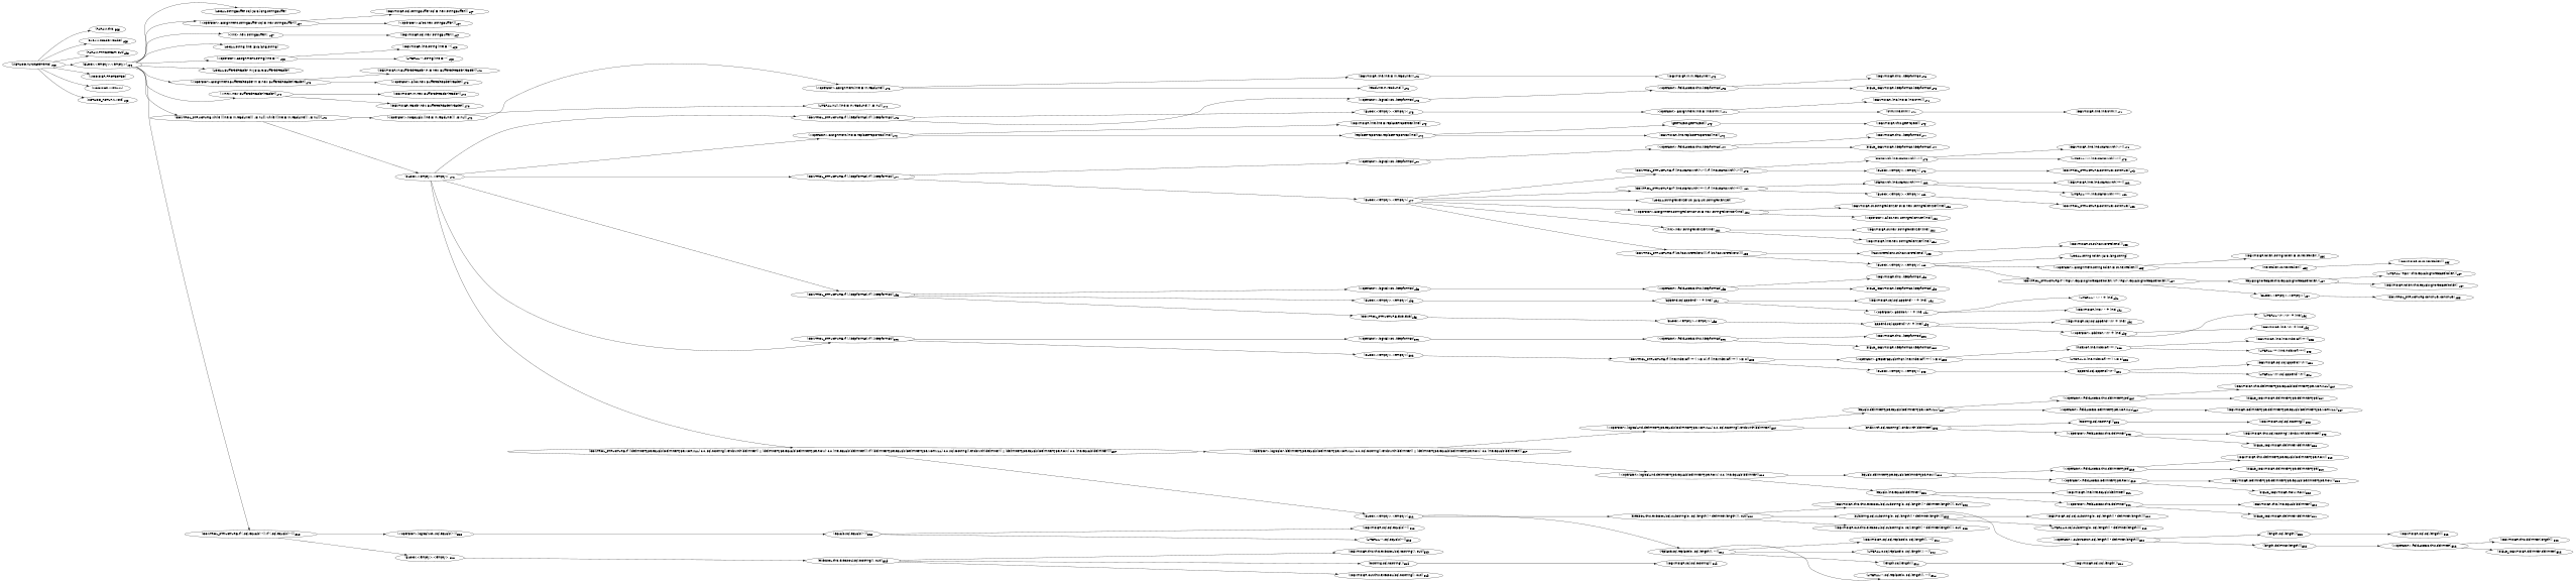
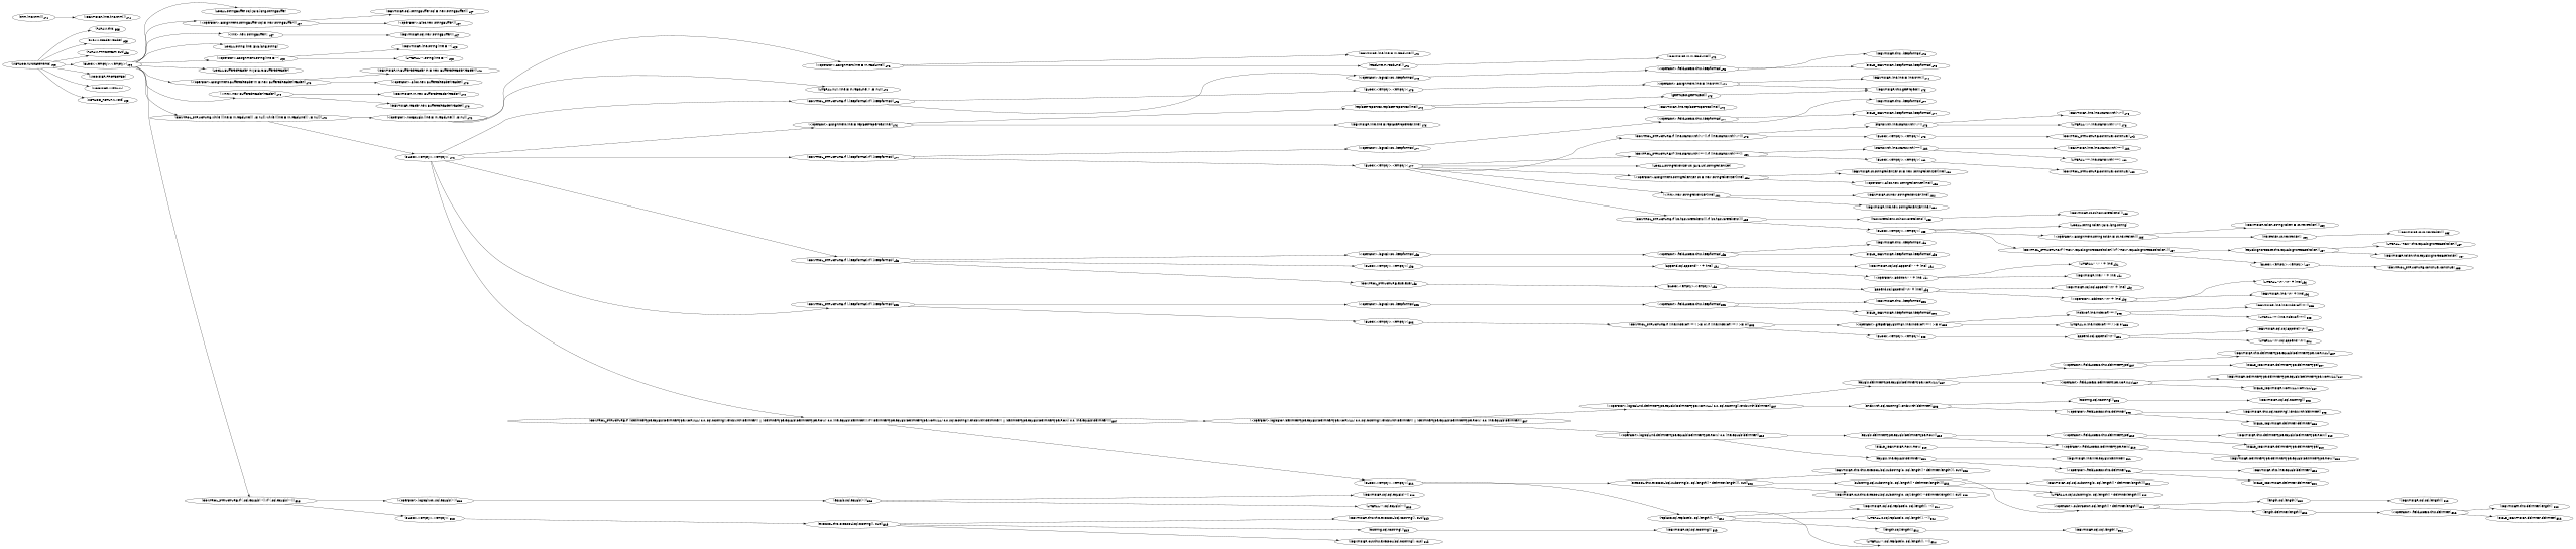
  digraph {
    fontname="DejaVu Sans"
    rankdir=LR
    node [fontname="DejaVu Sans"]
    edge [fontname="DejaVu Sans"]
    n1 [label=<(METHOD,runStatements)<SUB>465</SUB>>]
    n2 [label=<(PARAM,this)<SUB>365</SUB>>]
    n3 [label=<(PARAM,Reader reader)<SUB>465</SUB>>]
    n4 [label=<(PARAM,PrintStream out)<SUB>495</SUB>>]
    n5 [label=<(BLOCK,&lt;empty&gt;,&lt;empty&gt;)<SUB>466</SUB>>]
    n6 [label=<(MODIFIER,PROTECTED)>]
    n7 [label=<(MODIFIER,VIRTUAL)>]
    n8 [label=<(METHOD_RETURN,void)<SUB>465</SUB>>]
    n9 [label=<(LOCAL,StringBuffer sql: java.lang.StringBuffer)>]
    n10 [label=<(&lt;operator&gt;.assignment,StringBuffer sql = new StringBuffer())<SUB>467</SUB>>]
    n11 [label=<(&lt;init&gt;,new StringBuffer())<SUB>467</SUB>>]
    n12 [label=<(LOCAL,String line: java.lang.String)>]
    n13 [label=<(&lt;operator&gt;.assignment,String line = &quot;&quot;)<SUB>468</SUB>>]
    n14 [label=<(LOCAL,BufferedReader in: java.io.BufferedReader)>]
    n15 [label=<(&lt;operator&gt;.assignment,BufferedReader in = new BufferedReader(reader))<SUB>470</SUB>>]
    n16 [label=<(&lt;init&gt;,new BufferedReader(reader))<SUB>470</SUB>>]
    n17 [label=<(CONTROL_STRUCTURE,while ((line = in.readLine()) != null),while ((line = in.readLine()) != null))<SUB>472</SUB>>]
    n18 [label=<(CONTROL_STRUCTURE,if (!sql.equals(&quot;&quot;)),if (!sql.equals(&quot;&quot;)))<SUB>518</SUB>>]
    n19 [label=<(IDENTIFIER,sql,StringBuffer sql = new StringBuffer())<SUB>467</SUB>>]
    n20 [label=<(&lt;operator&gt;.alloc,new StringBuffer())<SUB>467</SUB>>]
    n21 [label=<(IDENTIFIER,sql,new StringBuffer())<SUB>467</SUB>>]
    n22 [label=<(IDENTIFIER,line,String line = &quot;&quot;)<SUB>468</SUB>>]
    n23 [label=<(LITERAL,&quot;&quot;,String line = &quot;&quot;)<SUB>468</SUB>>]
    n24 [label=<(IDENTIFIER,in,BufferedReader in = new BufferedReader(reader))<SUB>470</SUB>>]
    n25 [label=<(&lt;operator&gt;.alloc,new BufferedReader(reader))<SUB>470</SUB>>]
    n26 [label=<(IDENTIFIER,in,new BufferedReader(reader))<SUB>470</SUB>>]
    n27 [label=<(IDENTIFIER,reader,new BufferedReader(reader))<SUB>470</SUB>>]
    n28 [label=<(&lt;operator&gt;.notEquals,(line = in.readLine()) != null)<SUB>472</SUB>>]
    n29 [label=<(BLOCK,&lt;empty&gt;,&lt;empty&gt;)<SUB>472</SUB>>]
    n30 [label=<(&lt;operator&gt;.logicalNot,!sql.equals(&quot;&quot;))<SUB>518</SUB>>]
    n31 [label=<(BLOCK,&lt;empty&gt;,&lt;empty&gt;)<SUB>518</SUB>>]
    n32 [label=<(&lt;operator&gt;.assignment,line = in.readLine())<SUB>472</SUB>>]
    n33 [label=<(LITERAL,null,(line = in.readLine()) != null)<SUB>472</SUB>>]
    n34 [label=<(CONTROL_STRUCTURE,if (!keepformat),if (!keepformat))<SUB>473</SUB>>]
    n35 [label=<(&lt;operator&gt;.assignment,line = replaceProperties(line))<SUB>476</SUB>>]
    n36 [label=<(CONTROL_STRUCTURE,if (!keepformat),if (!keepformat))<SUB>477</SUB>>]
    n37 [label=<(CONTROL_STRUCTURE,if (!keepformat),if (!keepformat))<SUB>493</SUB>>]
    n38 [label=<(CONTROL_STRUCTURE,if (!keepformat),if (!keepformat))<SUB>502</SUB>>]
    n39 [label=<(CONTROL_STRUCTURE,if ((delimiterType.equals(DelimiterType.NORMAL) &amp;&amp; sql.toString().endsWith(delimiter)) || (delimiterType.equals(DelimiterType.ROW) &amp;&amp; line.equals(delimiter))),if ((delimiterType.equals(DelimiterType.NORMAL) &amp;&amp; sql.toString().endsWith(delimiter)) || (delimiterType.equals(DelimiterType.ROW) &amp;&amp; line.equals(delimiter))))<SUB>507</SUB>>]
    n40 [label=<(IDENTIFIER,line,line = in.readLine())<SUB>472</SUB>>]
    n41 [label=<(readLine,in.readLine())<SUB>472</SUB>>]
    n42 [label=<(IDENTIFIER,in,in.readLine())<SUB>472</SUB>>]
    n43 [label=<(&lt;operator&gt;.logicalNot,!keepformat)<SUB>473</SUB>>]
    n44 [label=<(BLOCK,&lt;empty&gt;,&lt;empty&gt;)<SUB>473</SUB>>]
    n45 [label=<(IDENTIFIER,line,line = replaceProperties(line))<SUB>476</SUB>>]
    n46 [label=<(replaceProperties,replaceProperties(line))<SUB>476</SUB>>]
    n47 [label=<(&lt;operator&gt;.logicalNot,!keepformat)<SUB>477</SUB>>]
    n48 [label=<(BLOCK,&lt;empty&gt;,&lt;empty&gt;)<SUB>477</SUB>>]
    n49 [label=<(&lt;operator&gt;.logicalNot,!keepformat)<SUB>493</SUB>>]
    n50 [label=<(BLOCK,&lt;empty&gt;,&lt;empty&gt;)<SUB>493</SUB>>]
    n51 [label=<(CONTROL_STRUCTURE,else,else)<SUB>495</SUB>>]
    n52 [label=<(&lt;operator&gt;.logicalNot,!keepformat)<SUB>502</SUB>>]
    n53 [label=<(BLOCK,&lt;empty&gt;,&lt;empty&gt;)<SUB>502</SUB>>]
    n54 [label=<(&lt;operator&gt;.logicalOr,(delimiterType.equals(DelimiterType.NORMAL) &amp;&amp; sql.toString().endsWith(delimiter)) || (delimiterType.equals(DelimiterType.ROW) &amp;&amp; line.equals(delimiter)))<SUB>507</SUB>>]
    n55 [label=<(BLOCK,&lt;empty&gt;,&lt;empty&gt;)<SUB>511</SUB>>]
    n56 [label=<(&lt;operator&gt;.fieldAccess,this.keepformat)<SUB>473</SUB>>]
    n57 [label=<(&lt;operator&gt;.assignment,line = line.trim())<SUB>474</SUB>>]
    n58 [label=<(IDENTIFIER,this,!keepformat)<SUB>473</SUB>>]
    n59 [label=<(FIELD_IDENTIFIER,keepformat,keepformat)<SUB>473</SUB>>]
    n60 [label=<(IDENTIFIER,line,line = line.trim())<SUB>474</SUB>>]
    n61 [label=<(trim,line.trim())<SUB>474</SUB>>]
    n62 [label=<(IDENTIFIER,line,line.trim())<SUB>474</SUB>>]
    n63 [label=<(getProject,getProject())<SUB>476</SUB>>]
    n64 [label=<(IDENTIFIER,line,replaceProperties(line))<SUB>476</SUB>>]
    n65 [label=<(IDENTIFIER,this,getProject())<SUB>476</SUB>>]
    n66 [label=<(&lt;operator&gt;.fieldAccess,this.keepformat)<SUB>477</SUB>>]
    n67 [label=<(CONTROL_STRUCTURE,if (line.startsWith(&quot;//&quot;)),if (line.startsWith(&quot;//&quot;)))<SUB>478</SUB>>]
    n68 [label=<(CONTROL_STRUCTURE,if (line.startsWith(&quot;--&quot;)),if (line.startsWith(&quot;--&quot;)))<SUB>481</SUB>>]
    n69 [label=<(LOCAL,StringTokenizer st: java.util.StringTokenizer)>]
    n70 [label=<(&lt;operator&gt;.assignment,StringTokenizer st = new StringTokenizer(line))<SUB>484</SUB>>]
    n71 [label=<(&lt;init&gt;,new StringTokenizer(line))<SUB>484</SUB>>]
    n72 [label=<(CONTROL_STRUCTURE,if (st.hasMoreTokens()),if (st.hasMoreTokens()))<SUB>485</SUB>>]
    n73 [label=<(IDENTIFIER,this,!keepformat)<SUB>477</SUB>>]
    n74 [label=<(FIELD_IDENTIFIER,keepformat,keepformat)<SUB>477</SUB>>]
    n75 [label=<(startsWith,line.startsWith(&quot;//&quot;))<SUB>478</SUB>>]
    n76 [label=<(BLOCK,&lt;empty&gt;,&lt;empty&gt;)<SUB>478</SUB>>]
    n77 [label=<(startsWith,line.startsWith(&quot;--&quot;))<SUB>481</SUB>>]
    n78 [label=<(BLOCK,&lt;empty&gt;,&lt;empty&gt;)<SUB>481</SUB>>]
    n79 [label=<(IDENTIFIER,st,StringTokenizer st = new StringTokenizer(line))<SUB>484</SUB>>]
    n80 [label=<(&lt;operator&gt;.alloc,new StringTokenizer(line))<SUB>484</SUB>>]
    n81 [label=<(IDENTIFIER,st,new StringTokenizer(line))<SUB>484</SUB>>]
    n82 [label=<(IDENTIFIER,line,new StringTokenizer(line))<SUB>484</SUB>>]
    n83 [label=<(hasMoreTokens,st.hasMoreTokens())<SUB>485</SUB>>]
    n84 [label=<(BLOCK,&lt;empty&gt;,&lt;empty&gt;)<SUB>485</SUB>>]
    n85 [label=<(IDENTIFIER,line,line.startsWith(&quot;//&quot;))<SUB>478</SUB>>]
    n86 [label=<(LITERAL,&quot;//&quot;,line.startsWith(&quot;//&quot;))<SUB>478</SUB>>]
    n87 [label=<(CONTROL_STRUCTURE,continue;,continue;)<SUB>479</SUB>>]
    n88 [label=<(IDENTIFIER,line,line.startsWith(&quot;--&quot;))<SUB>481</SUB>>]
    n89 [label=<(LITERAL,&quot;--&quot;,line.startsWith(&quot;--&quot;))<SUB>481</SUB>>]
    n90 [label=<(CONTROL_STRUCTURE,continue;,continue;)<SUB>482</SUB>>]
    n91 [label=<(IDENTIFIER,st,st.hasMoreTokens())<SUB>485</SUB>>]
    n92 [label=<(LOCAL,String token: java.lang.String)>]
    n93 [label=<(&lt;operator&gt;.assignment,String token = st.nextToken())<SUB>486</SUB>>]
    n94 [label=<(CONTROL_STRUCTURE,if (&quot;REM&quot;.equalsIgnoreCase(token)),if (&quot;REM&quot;.equalsIgnoreCase(token)))<SUB>487</SUB>>]
    n95 [label=<(IDENTIFIER,token,String token = st.nextToken())<SUB>486</SUB>>]
    n96 [label=<(nextToken,st.nextToken())<SUB>486</SUB>>]
    n97 [label=<(equalsIgnoreCase,this.equalsIgnoreCase(token))<SUB>487</SUB>>]
    n98 [label=<(BLOCK,&lt;empty&gt;,&lt;empty&gt;)<SUB>487</SUB>>]
    n99 [label=<(IDENTIFIER,st,st.nextToken())<SUB>486</SUB>>]
    n100 [label=<(LITERAL,&quot;REM&quot;,this.equalsIgnoreCase(token))<SUB>487</SUB>>]
    n101 [label=<(IDENTIFIER,token,this.equalsIgnoreCase(token))<SUB>487</SUB>>]
    n102 [label=<(CONTROL_STRUCTURE,continue;,continue;)<SUB>488</SUB>>]
    n103 [label=<(&lt;operator&gt;.fieldAccess,this.keepformat)<SUB>493</SUB>>]
    n104 [label=<(append,sql.append(&quot; &quot; + line))<SUB>494</SUB>>]
    n105 [label=<(BLOCK,&lt;empty&gt;,&lt;empty&gt;)<SUB>495</SUB>>]
    n106 [label=<(IDENTIFIER,this,!keepformat)<SUB>493</SUB>>]
    n107 [label=<(FIELD_IDENTIFIER,keepformat,keepformat)<SUB>493</SUB>>]
    n108 [label=<(IDENTIFIER,sql,sql.append(&quot; &quot; + line))<SUB>494</SUB>>]
    n109 [label=<(&lt;operator&gt;.addition,&quot; &quot; + line)<SUB>494</SUB>>]
    n110 [label=<(LITERAL,&quot; &quot;,&quot; &quot; + line)<SUB>494</SUB>>]
    n111 [label=<(IDENTIFIER,line,&quot; &quot; + line)<SUB>494</SUB>>]
    n112 [label=<(append,sql.append(&quot;\n&quot; + line))<SUB>496</SUB>>]
    n113 [label=<(IDENTIFIER,sql,sql.append(&quot;\n&quot; + line))<SUB>496</SUB>>]
    n114 [label=<(&lt;operator&gt;.addition,&quot;\n&quot; + line)<SUB>496</SUB>>]
    n115 [label=<(LITERAL,&quot;\n&quot;,&quot;\n&quot; + line)<SUB>496</SUB>>]
    n116 [label=<(IDENTIFIER,line,&quot;\n&quot; + line)<SUB>496</SUB>>]
    n117 [label=<(&lt;operator&gt;.fieldAccess,this.keepformat)<SUB>502</SUB>>]
    n118 [label=<(CONTROL_STRUCTURE,if (line.indexOf(&quot;--&quot;) &gt;= 0),if (line.indexOf(&quot;--&quot;) &gt;= 0))<SUB>503</SUB>>]
    n119 [label=<(IDENTIFIER,this,!keepformat)<SUB>502</SUB>>]
    n120 [label=<(FIELD_IDENTIFIER,keepformat,keepformat)<SUB>502</SUB>>]
    n121 [label=<(&lt;operator&gt;.greaterEqualsThan,line.indexOf(&quot;--&quot;) &gt;= 0)<SUB>503</SUB>>]
    n122 [label=<(BLOCK,&lt;empty&gt;,&lt;empty&gt;)<SUB>503</SUB>>]
    n123 [label=<(indexOf,line.indexOf(&quot;--&quot;))<SUB>503</SUB>>]
    n124 [label=<(LITERAL,0,line.indexOf(&quot;--&quot;) &gt;= 0)<SUB>503</SUB>>]
    n125 [label=<(append,sql.append(&quot;\n&quot;))<SUB>504</SUB>>]
    n126 [label=<(IDENTIFIER,line,line.indexOf(&quot;--&quot;))<SUB>503</SUB>>]
    n127 [label=<(LITERAL,&quot;--&quot;,line.indexOf(&quot;--&quot;))<SUB>503</SUB>>]
    n128 [label=<(IDENTIFIER,sql,sql.append(&quot;\n&quot;))<SUB>504</SUB>>]
    n129 [label=<(LITERAL,&quot;\n&quot;,sql.append(&quot;\n&quot;))<SUB>504</SUB>>]
    n130 [label=<(&lt;operator&gt;.logicalAnd,delimiterType.equals(DelimiterType.NORMAL) &amp;&amp; sql.toString().endsWith(delimiter))<SUB>507</SUB>>]
    n131 [label=<(&lt;operator&gt;.logicalAnd,delimiterType.equals(DelimiterType.ROW) &amp;&amp; line.equals(delimiter))<SUB>510</SUB>>]
    n132 [label=<(execSQL,this.execSQL(sql.substring(0, sql.length() - delimiter.length()), out))<SUB>512</SUB>>]
    n133 [label=<(replace,sql.replace(0, sql.length(), &quot;&quot;))<SUB>514</SUB>>]
    n134 [label=<(equals,delimiterType.equals(DelimiterType.NORMAL))<SUB>507</SUB>>]
    n135 [label=<(endsWith,sql.toString().endsWith(delimiter))<SUB>508</SUB>>]
    n136 [label=<(equals,delimiterType.equals(DelimiterType.ROW))<SUB>510</SUB>>]
    n137 [label=<(equals,line.equals(delimiter))<SUB>511</SUB>>]
    n138 [label=<(&lt;operator&gt;.fieldAccess,this.delimiterType)<SUB>507</SUB>>]
    n139 [label=<(&lt;operator&gt;.fieldAccess,DelimiterType.NORMAL)<SUB>507</SUB>>]
    n140 [label=<(toString,sql.toString())<SUB>508</SUB>>]
    n141 [label=<(&lt;operator&gt;.fieldAccess,this.delimiter)<SUB>508</SUB>>]
    n142 [label=<(IDENTIFIER,this,delimiterType.equals(DelimiterType.NORMAL))<SUB>507</SUB>>]
    n143 [label=<(FIELD_IDENTIFIER,delimiterType,delimiterType)<SUB>507</SUB>>]
    n144 [label=<(IDENTIFIER,DelimiterType,delimiterType.equals(DelimiterType.NORMAL))<SUB>507</SUB>>]
+   n145 [label=<(FIELD_IDENTIFIER,NORMAL,NORMAL)<SUB>507</SUB>>]
    n146 [label=<(IDENTIFIER,sql,sql.toString())<SUB>508</SUB>>]
    n147 [label=<(IDENTIFIER,this,sql.toString().endsWith(delimiter))<SUB>508</SUB>>]
    n148 [label=<(FIELD_IDENTIFIER,delimiter,delimiter)<SUB>508</SUB>>]
    n149 [label=<(&lt;operator&gt;.fieldAccess,this.delimiterType)<SUB>510</SUB>>]
    n150 [label=<(&lt;operator&gt;.fieldAccess,DelimiterType.ROW)<SUB>510</SUB>>]
    n151 [label=<(IDENTIFIER,line,line.equals(delimiter))<SUB>511</SUB>>]
    n152 [label=<(&lt;operator&gt;.fieldAccess,this.delimiter)<SUB>511</SUB>>]
    n153 [label=<(IDENTIFIER,this,delimiterType.equals(DelimiterType.ROW))<SUB>510</SUB>>]
    n154 [label=<(FIELD_IDENTIFIER,delimiterType,delimiterType)<SUB>510</SUB>>]
    n155 [label=<(IDENTIFIER,DelimiterType,delimiterType.equals(DelimiterType.ROW))<SUB>510</SUB>>]
    n156 [label=<(FIELD_IDENTIFIER,ROW,ROW)<SUB>510</SUB>>]
    n157 [label=<(IDENTIFIER,this,line.equals(delimiter))<SUB>511</SUB>>]
    n158 [label=<(FIELD_IDENTIFIER,delimiter,delimiter)<SUB>511</SUB>>]
    n159 [label=<(IDENTIFIER,this,this.execSQL(sql.substring(0, sql.length() - delimiter.length()), out))<SUB>512</SUB>>]
    n160 [label=<(substring,sql.substring(0, sql.length() - delimiter.length()))<SUB>512</SUB>>]
    n161 [label=<(IDENTIFIER,out,this.execSQL(sql.substring(0, sql.length() - delimiter.length()), out))<SUB>513</SUB>>]
    n162 [label=<(IDENTIFIER,sql,sql.replace(0, sql.length(), &quot;&quot;))<SUB>514</SUB>>]
    n163 [label=<(LITERAL,0,sql.replace(0, sql.length(), &quot;&quot;))<SUB>514</SUB>>]
    n164 [label=<(length,sql.length())<SUB>514</SUB>>]
    n165 [label=<(LITERAL,&quot;&quot;,sql.replace(0, sql.length(), &quot;&quot;))<SUB>514</SUB>>]
    n166 [label=<(IDENTIFIER,sql,sql.substring(0, sql.length() - delimiter.length()))<SUB>512</SUB>>]
    n167 [label=<(LITERAL,0,sql.substring(0, sql.length() - delimiter.length()))<SUB>512</SUB>>]
    n168 [label=<(&lt;operator&gt;.subtraction,sql.length() - delimiter.length())<SUB>511</SUB>>]
    n169 [label=<(length,sql.length())<SUB>512</SUB>>]
    n170 [label=<(length,delimiter.length())<SUB>512</SUB>>]
    n171 [label=<(IDENTIFIER,sql,sql.length())<SUB>512</SUB>>]
    n172 [label=<(&lt;operator&gt;.fieldAccess,this.delimiter)<SUB>512</SUB>>]
    n173 [label=<(IDENTIFIER,this,delimiter.length())<SUB>512</SUB>>]
    n174 [label=<(FIELD_IDENTIFIER,delimiter,delimiter)<SUB>512</SUB>>]
    n175 [label=<(IDENTIFIER,sql,sql.length())<SUB>514</SUB>>]
    n176 [label=<(equals,sql.equals(&quot;&quot;))<SUB>518</SUB>>]
    n177 [label=<(execSQL,this.execSQL(sql.toString(), out))<SUB>519</SUB>>]
    n178 [label=<(IDENTIFIER,sql,sql.equals(&quot;&quot;))<SUB>518</SUB>>]
    n179 [label=<(LITERAL,&quot;&quot;,sql.equals(&quot;&quot;))<SUB>518</SUB>>]
    n180 [label=<(IDENTIFIER,this,this.execSQL(sql.toString(), out))<SUB>519</SUB>>]
    n181 [label=<(toString,sql.toString())<SUB>519</SUB>>]
    n182 [label=<(IDENTIFIER,out,this.execSQL(sql.toString(), out))<SUB>519</SUB>>]
    n183 [label=<(IDENTIFIER,sql,sql.toString())<SUB>519</SUB>>]
    n1 -> n2
    n1 -> n3
    n1 -> n4
    n1 -> n5
    n1 -> n6
    n1 -> n7
    n1 -> n8
    n5 -> n9
    n5 -> n10
    n5 -> n11
    n5 -> n12
    n5 -> n13
    n5 -> n14
    n5 -> n15
    n5 -> n16
    n5 -> n17
    n5 -> n18
    n10 -> n19
    n10 -> n20
    n11 -> n21
    n13 -> n22
    n13 -> n23
    n15 -> n24
    n15 -> n25
    n16 -> n26
    n16 -> n27
    n17 -> n28
    n17 -> n29
    n18 -> n30
    n18 -> n31
    n28 -> n32
    n28 -> n33
    n29 -> n34
    n29 -> n35
    n29 -> n36
    n29 -> n37
    n29 -> n38
    n29 -> n39
    n30 -> n176
    n31 -> n177
    n32 -> n40
    n32 -> n41
    n34 -> n43
    n34 -> n44
    n35 -> n45
    n35 -> n46
    n36 -> n47
    n36 -> n48
    n37 -> n49
    n37 -> n50
    n37 -> n51
    n38 -> n52
    n38 -> n53
    n39 -> n54
    n39 -> n55
-   n40 -> n42
+   n41 -> n42
    n43 -> n56
    n44 -> n57
    n46 -> n63
    n46 -> n64
    n47 -> n66
    n48 -> n67
    n48 -> n68
    n48 -> n69
    n48 -> n70
    n48 -> n71
    n48 -> n72
    n49 -> n103
    n50 -> n104
    n51 -> n105
    n52 -> n117
    n53 -> n118
    n54 -> n130
    n54 -> n131
    n55 -> n132
    n55 -> n133
    n56 -> n58
    n56 -> n59
    n57 -> n60
-   n57 -> n61
+   n57 -> n65
    n61 -> n62
    n63 -> n65
    n66 -> n73
    n66 -> n74
    n67 -> n75
    n67 -> n76
    n68 -> n77
    n68 -> n78
    n70 -> n79
    n70 -> n80
    n71 -> n81
    n71 -> n82
    n72 -> n83
    n72 -> n84
    n75 -> n85
    n75 -> n86
    n76 -> n87
    n77 -> n88
    n77 -> n89
    n78 -> n90
    n83 -> n91
    n84 -> n92
    n84 -> n93
    n84 -> n94
    n93 -> n95
    n93 -> n96
    n94 -> n97
    n94 -> n98
    n96 -> n99
    n97 -> n100
    n97 -> n101
    n98 -> n102
    n103 -> n106
    n103 -> n107
    n104 -> n108
    n104 -> n109
    n105 -> n112
    n109 -> n110
    n109 -> n111
    n112 -> n113
    n112 -> n114
    n114 -> n115
    n114 -> n116
    n117 -> n119
    n117 -> n120
    n118 -> n121
    n118 -> n122
    n121 -> n123
    n121 -> n124
    n122 -> n125
    n123 -> n126
    n123 -> n127
    n125 -> n128
    n125 -> n129
    n130 -> n134
    n130 -> n135
    n131 -> n136
    n131 -> n137
    n132 -> n159
    n132 -> n160
    n132 -> n161
    n133 -> n162
    n133 -> n163
    n133 -> n164
    n133 -> n165
    n134 -> n138
    n134 -> n139
    n135 -> n140
    n135 -> n141
    n136 -> n149
    n136 -> n150
    n137 -> n151
    n137 -> n152
    n138 -> n142
    n138 -> n143
    n139 -> n144
+   n139 -> n145
    n140 -> n146
    n141 -> n147
    n141 -> n148
    n149 -> n153
    n149 -> n154
    n150 -> n155
-   n150 -> n156
+   n156 -> n150
    n152 -> n157
    n152 -> n158
    n160 -> n166
    n160 -> n167
    n160 -> n168
    n164 -> n175
    n168 -> n169
    n168 -> n170
    n169 -> n171
    n170 -> n172
    n172 -> n173
    n172 -> n174
    n176 -> n178
    n176 -> n179
    n177 -> n180
    n177 -> n181
    n177 -> n182
    n181 -> n183
  }
